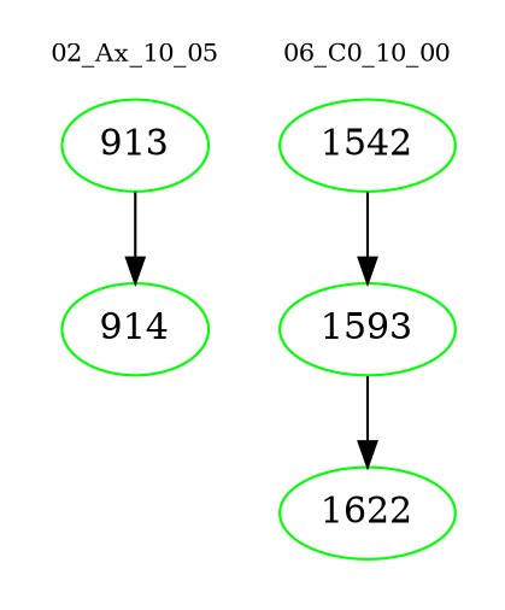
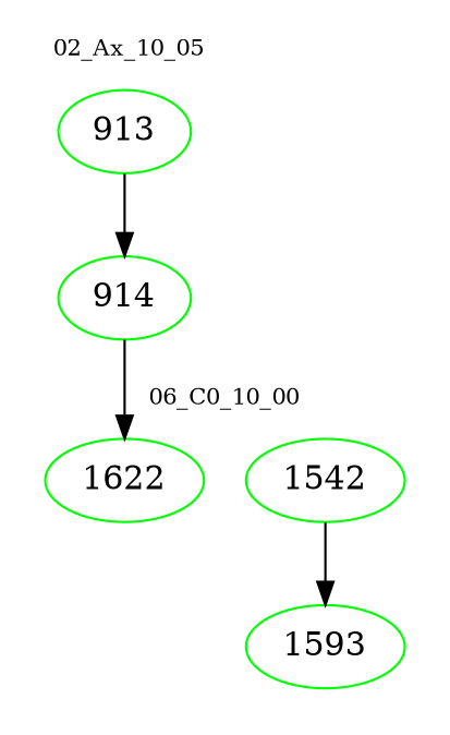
  digraph {
    node [color=green]
    edge [color=black]
    n1 [label=913]
    n2 [label=914]
    n3 [label=1593]
    n4 [label=1542]
    n5 [label=1622]
    subgraph cluster_1 {
      color=white
      fontsize=10
      label="02_Ax_10_05"
      n1
      n2
    }
    subgraph cluster_2 {
      color=white
      fontsize=10
      label="06_C0_10_00"
      n3
      n4
      n5
    }
    n1 -> n2
-   n3 -> n5
+   n2 -> n5
    n4 -> n3
  }
